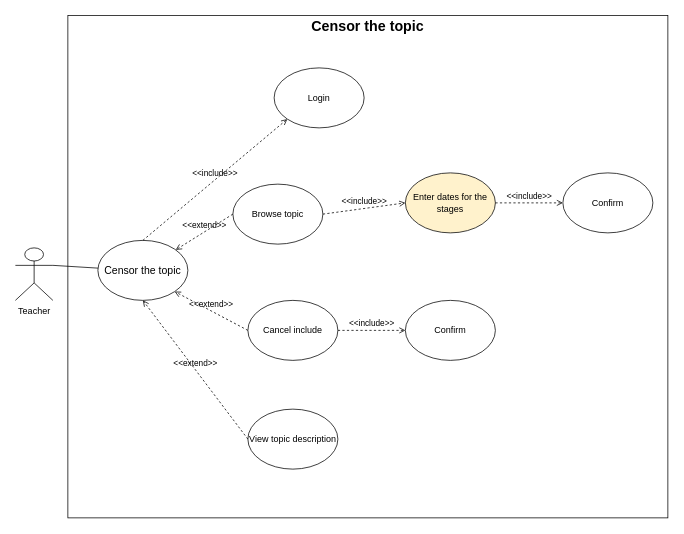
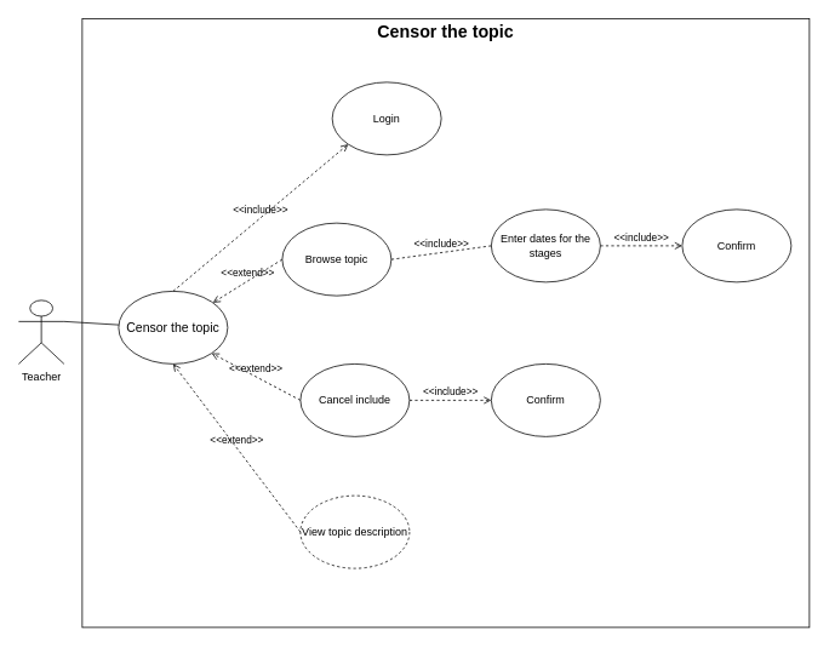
  <mxCell id="0" />
  <mxCell id="1" parent="0" />
  <mxCell id="2" value="Teacher" style="shape=umlActor;verticalLabelPosition=bottom;verticalAlign=top;html=1;outlineConnect=0;" parent="1" vertex="1"><mxGeometry x="20" y="330" width="50" height="70" as="geometry" /></mxCell>
  <mxCell id="3" value="" style="rounded=0;whiteSpace=wrap;html=1;" parent="1" vertex="1"><mxGeometry x="90" y="20" width="800" height="670" as="geometry" /></mxCell>
  <mxCell id="4" value="&lt;font style=&quot;font-size: 14px;&quot;&gt;Censor the topic&lt;/font&gt;" style="ellipse;whiteSpace=wrap;html=1;" parent="1" vertex="1"><mxGeometry x="130" y="320" width="120" height="80" as="geometry" /></mxCell>
  <mxCell id="5" value="Login" style="ellipse;whiteSpace=wrap;html=1;" parent="1" vertex="1"><mxGeometry x="365" y="90" width="120" height="80" as="geometry" /></mxCell>
  <mxCell id="6" value="Browse topic" style="ellipse;whiteSpace=wrap;html=1;" parent="1" vertex="1"><mxGeometry x="310" y="245" width="120" height="80" as="geometry" /></mxCell>
  <mxCell id="7" value="Cancel include" style="ellipse;whiteSpace=wrap;html=1;" parent="1" vertex="1"><mxGeometry x="330" y="400" width="120" height="80" as="geometry" /></mxCell>
  <mxCell id="8" value="Confirm" style="ellipse;whiteSpace=wrap;html=1;" parent="1" vertex="1"><mxGeometry x="540" y="400" width="120" height="80" as="geometry" /></mxCell>
- <mxCell id="9" value="Enter dates for the stages" style="ellipse;whiteSpace=wrap;html=1;fillColor=#fff2cc;" parent="1" vertex="1"><mxGeometry x="540" y="230" width="120" height="80" as="geometry" /></mxCell>
+ <mxCell id="9" value="Enter dates for the stages" style="ellipse;whiteSpace=wrap;html=1;" parent="1" vertex="1"><mxGeometry x="540" y="230" width="120" height="80" as="geometry" /></mxCell>
  <mxCell id="10" value="Confirm" style="ellipse;whiteSpace=wrap;html=1;" parent="1" vertex="1"><mxGeometry x="750" y="230" width="120" height="80" as="geometry" /></mxCell>
- <mxCell id="11" value="View topic description" style="ellipse;whiteSpace=wrap;html=1;" parent="1" vertex="1"><mxGeometry x="330" y="545" width="120" height="80" as="geometry" /></mxCell>
+ <mxCell id="11" value="View topic description" style="ellipse;whiteSpace=wrap;html=1;dashed=1;" parent="1" vertex="1"><mxGeometry x="330" y="545" width="120" height="80" as="geometry" /></mxCell>
  <mxCell id="12" value="&amp;lt;&amp;lt;include&amp;gt;&amp;gt;" style="html=1;verticalAlign=bottom;labelBackgroundColor=none;endArrow=open;endFill=0;dashed=1;rounded=0;exitX=1;exitY=0.5;exitDx=0;exitDy=0;" parent="1" source="7" target="8" edge="1"><mxGeometry width="160" relative="1" as="geometry"><mxPoint x="280" y="330" as="sourcePoint" /><mxPoint x="440" y="330" as="targetPoint" /></mxGeometry></mxCell>
  <mxCell id="13" value="&amp;lt;&amp;lt;include&amp;gt;&amp;gt;" style="html=1;verticalAlign=bottom;labelBackgroundColor=none;endArrow=open;endFill=0;dashed=1;rounded=0;entryX=0;entryY=0.5;entryDx=0;entryDy=0;" parent="1" target="10" edge="1"><mxGeometry width="160" relative="1" as="geometry"><mxPoint x="660" y="270" as="sourcePoint" /><mxPoint x="680" y="269.41" as="targetPoint" /></mxGeometry></mxCell>
  <mxCell id="14" value="&amp;lt;&amp;lt;include&amp;gt;&amp;gt;" style="html=1;verticalAlign=bottom;labelBackgroundColor=none;endArrow=open;endFill=0;dashed=1;rounded=0;entryX=0;entryY=1;entryDx=0;entryDy=0;" parent="1" target="5" edge="1"><mxGeometry width="160" relative="1" as="geometry"><mxPoint x="190" y="320" as="sourcePoint" /><mxPoint x="280" y="320" as="targetPoint" /></mxGeometry></mxCell>
  <mxCell id="15" value="&amp;lt;&amp;lt;extend&amp;gt;&amp;gt;" style="html=1;verticalAlign=bottom;labelBackgroundColor=none;endArrow=open;endFill=0;dashed=1;rounded=0;exitX=0;exitY=0.5;exitDx=0;exitDy=0;" parent="1" source="6" target="4" edge="1"><mxGeometry width="160" relative="1" as="geometry"><mxPoint x="280" y="330" as="sourcePoint" /><mxPoint x="440" y="330" as="targetPoint" /></mxGeometry></mxCell>
  <mxCell id="16" value="&amp;lt;&amp;lt;extend&amp;gt;&amp;gt;" style="html=1;verticalAlign=bottom;labelBackgroundColor=none;endArrow=open;endFill=0;dashed=1;rounded=0;entryX=1;entryY=1;entryDx=0;entryDy=0;exitX=0;exitY=0.5;exitDx=0;exitDy=0;" parent="1" source="7" target="4" edge="1"><mxGeometry width="160" relative="1" as="geometry"><mxPoint x="358" y="308" as="sourcePoint" /><mxPoint x="252" y="350" as="targetPoint" /></mxGeometry></mxCell>
  <mxCell id="17" value="&amp;lt;&amp;lt;extend&amp;gt;&amp;gt;" style="html=1;verticalAlign=bottom;labelBackgroundColor=none;endArrow=open;endFill=0;dashed=1;rounded=0;entryX=0.5;entryY=1;entryDx=0;entryDy=0;exitX=0;exitY=0.5;exitDx=0;exitDy=0;" parent="1" source="11" target="4" edge="1"><mxGeometry width="160" relative="1" as="geometry"><mxPoint x="340" y="450" as="sourcePoint" /><mxPoint x="242" y="398" as="targetPoint" /></mxGeometry></mxCell>
  <mxCell id="18" value="" style="endArrow=none;html=1;rounded=0;exitX=1;exitY=0.333;exitDx=0;exitDy=0;exitPerimeter=0;" parent="1" source="2" target="4" edge="1"><mxGeometry width="50" height="50" relative="1" as="geometry"><mxPoint x="340" y="360" as="sourcePoint" /><mxPoint x="390" y="310" as="targetPoint" /></mxGeometry></mxCell>
- <mxCell id="19" value="&amp;lt;&amp;lt;include&amp;gt;&amp;gt;" style="html=1;verticalAlign=bottom;labelBackgroundColor=none;endArrow=open;endFill=0;dashed=1;rounded=0;entryX=0;entryY=0.5;entryDx=0;entryDy=0;exitX=1;exitY=0.5;exitDx=0;exitDy=0;" parent="1" source="6" target="9" edge="1"><mxGeometry width="160" relative="1" as="geometry"><mxPoint x="670" y="280" as="sourcePoint" /><mxPoint x="760" y="280" as="targetPoint" /></mxGeometry></mxCell>
+ <mxCell id="19" value="&amp;lt;&amp;lt;include&amp;gt;&amp;gt;" style="html=1;verticalAlign=bottom;labelBackgroundColor=none;endArrow=none;endFill=0;dashed=1;rounded=0;entryX=0;entryY=0.5;entryDx=0;entryDy=0;exitX=1;exitY=0.5;exitDx=0;exitDy=0;" parent="1" source="6" target="9" edge="1"><mxGeometry width="160" relative="1" as="geometry"><mxPoint x="670" y="280" as="sourcePoint" /><mxPoint x="760" y="280" as="targetPoint" /></mxGeometry></mxCell>
  <mxCell id="20" value="&lt;font style=&quot;font-size: 19px;&quot;&gt;&lt;b&gt;Censor the topic&lt;/b&gt;&lt;/font&gt;" style="text;html=1;strokeColor=none;fillColor=none;align=center;verticalAlign=middle;whiteSpace=wrap;rounded=0;" parent="1" vertex="1"><mxGeometry x="410" y="20" width="160" height="30" as="geometry" /></mxCell>
